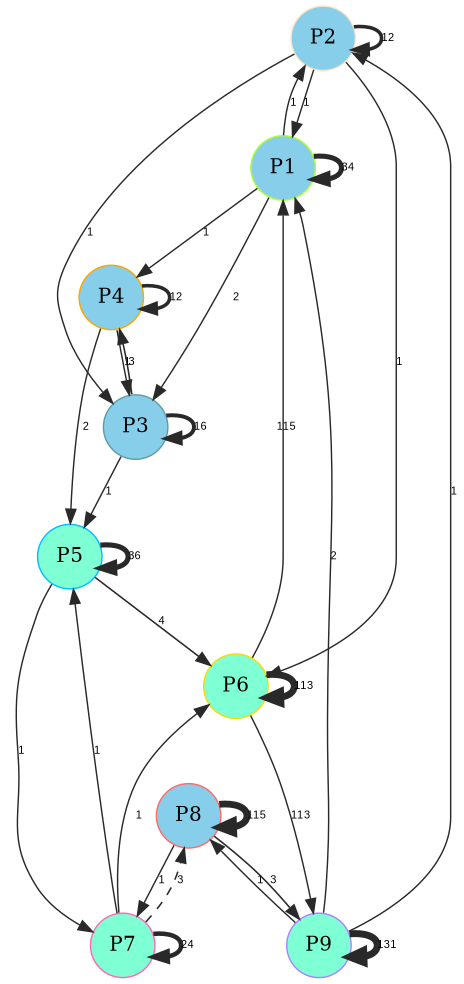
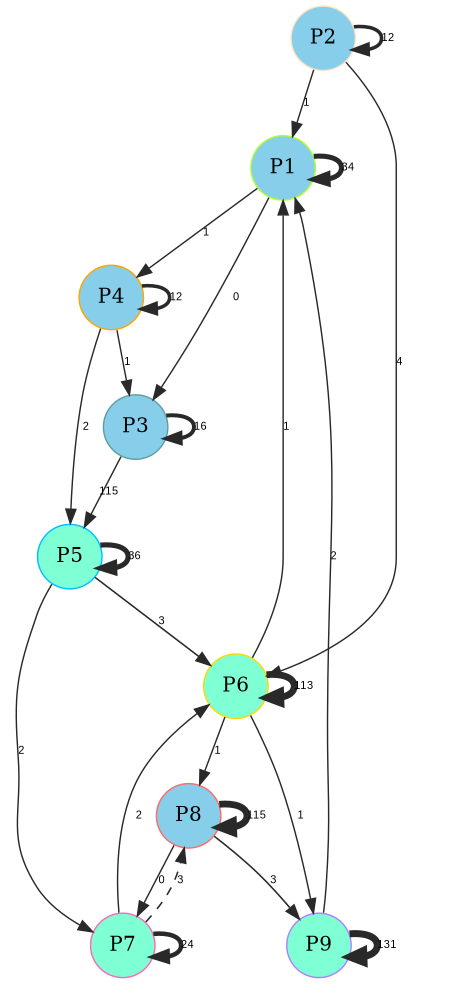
  digraph {
    node [fillcolor=skyblue shape=circle style=filled]
    edge [color=grey16 fontname=Arial fontsize=8 labelfloat=false penwidth=1]
    P2 [color=bisque]
    P1 [color=greenyellow]
    P3 [color=cadetblue]
    P6 [color=gold fillcolor=aquamarine]
    P4 [color=orange]
    P5 [color=deepskyblue fillcolor=aquamarine]
    P9 [color=mediumpurple1 fillcolor=aquamarine]
    P8 [color=indianred1]
    P7 [color=hotpink fillcolor=aquamarine]
    P2 -> P2 [label=12 penwidth=2.4849066497880004]
    P2 -> P1 [label=1]
-   P2 -> P3 [label=1]
-   P2 -> P6 [label=1]
-   P1 -> P2 [label=1]
+   P2 -> P6 [label=4]
    P1 -> P1 [label=34 penwidth=3.5263605246161616]
-   P1 -> P3 [label=2]
+   P1 -> P3 [label=0]
    P1 -> P4 [label=1]
    P3 -> P3 [label=16 penwidth=2.772588722239781]
-   P3 -> P4 [label=3 penwidth=1.0986122886681098]
-   P3 -> P5 [label=1]
-   P6 -> P1 [label=115]
+   P3 -> P5 [label=115]
+   P6 -> P1 [label=1]
    P6 -> P6 [label=113 penwidth=4.727387818712341]
-   P6 -> P9 [label=113]
+   P6 -> P9 [label=1]
    P4 -> P3 [label=1]
    P4 -> P4 [label=12 penwidth=2.4849066497880004]
    P4 -> P5 [label=2]
-   P5 -> P6 [label=4 penwidth=1.0986122886681098]
+   P5 -> P6 [label=3 penwidth=1.0986122886681098]
    P5 -> P5 [label=36 penwidth=3.58351893845611]
-   P5 -> P7 [label=1]
-   P9 -> P2 [label=1]
+   P5 -> P7 [label=2]
    P9 -> P1 [label=2]
    P9 -> P9 [label=131 penwidth=4.875197323201151]
-   P9 -> P8 [label=1]
+   P6 -> P8 [label=1]
    P8 -> P9 [label=3 penwidth=1.0986122886681098]
    P8 -> P8 [label=115 penwidth=4.74493212836325]
-   P8 -> P7 [label=1]
-   P7 -> P6 [label=1]
-   P7 -> P5 [label=1]
+   P8 -> P7 [label=0]
+   P7 -> P6 [label=2]
    P7 -> P8 [label=3 penwidth=1.0986122886681098 style=dashed]
    P7 -> P7 [label=24 penwidth=3.1780538303479458]
  }
